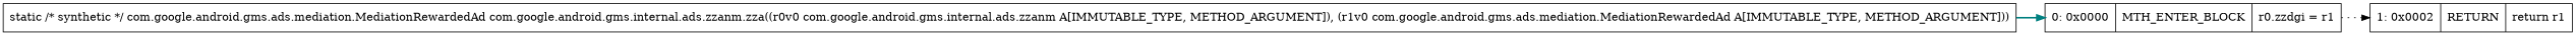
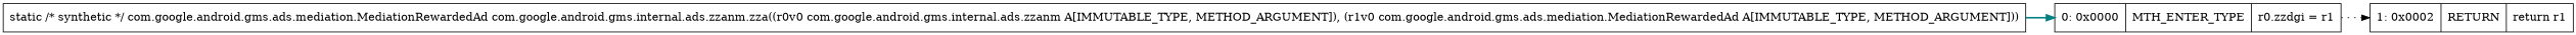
  digraph {
    rankdir=LR
    node [shape=record]
-   n1 [label="{0\:\ 0x0000|MTH_ENTER_BLOCK\l|r0.zzdgi = r1\l}"]
+   n1 [label="{0\:\ 0x0000|MTH_ENTER_TYPE\l|r0.zzdgi = r1\l}"]
    n2 [label="{1\:\ 0x0002|RETURN\l|return r1\l}"]
    n3 [label="{static \/* synthetic *\/ com.google.android.gms.ads.mediation.MediationRewardedAd com.google.android.gms.internal.ads.zzanm.zza((r0v0 com.google.android.gms.internal.ads.zzanm A[IMMUTABLE_TYPE, METHOD_ARGUMENT]), (r1v0 com.google.android.gms.ads.mediation.MediationRewardedAd A[IMMUTABLE_TYPE, METHOD_ARGUMENT])) }"]
    n1 -> n2 [color=black style=dotted]
    n3 -> n1 [color=teal style=bold]
  }
